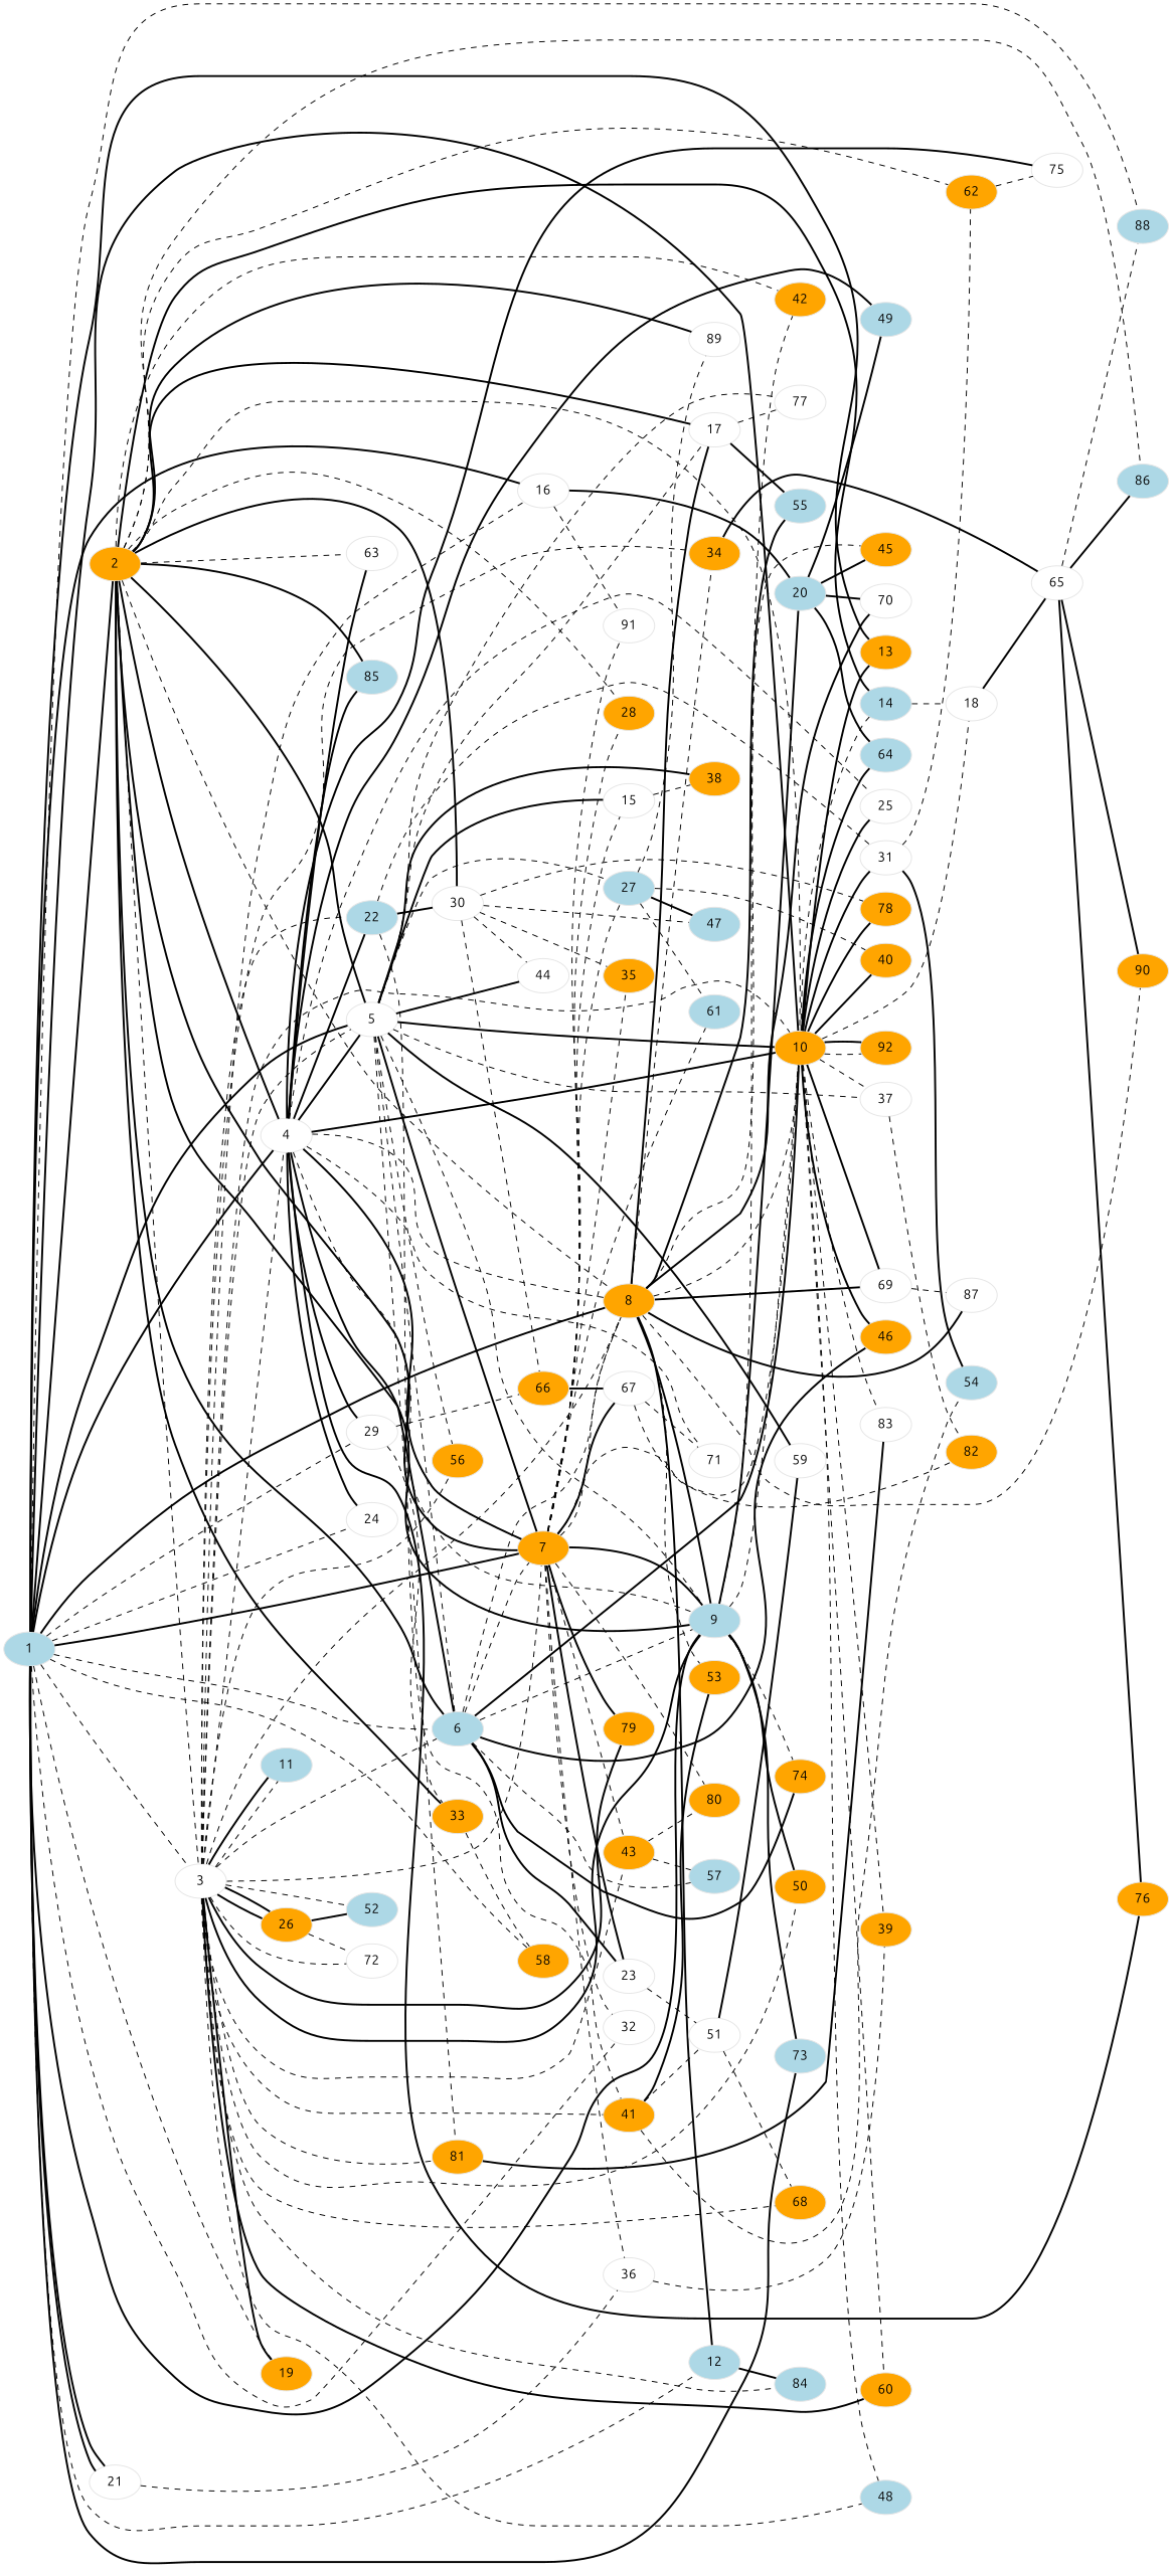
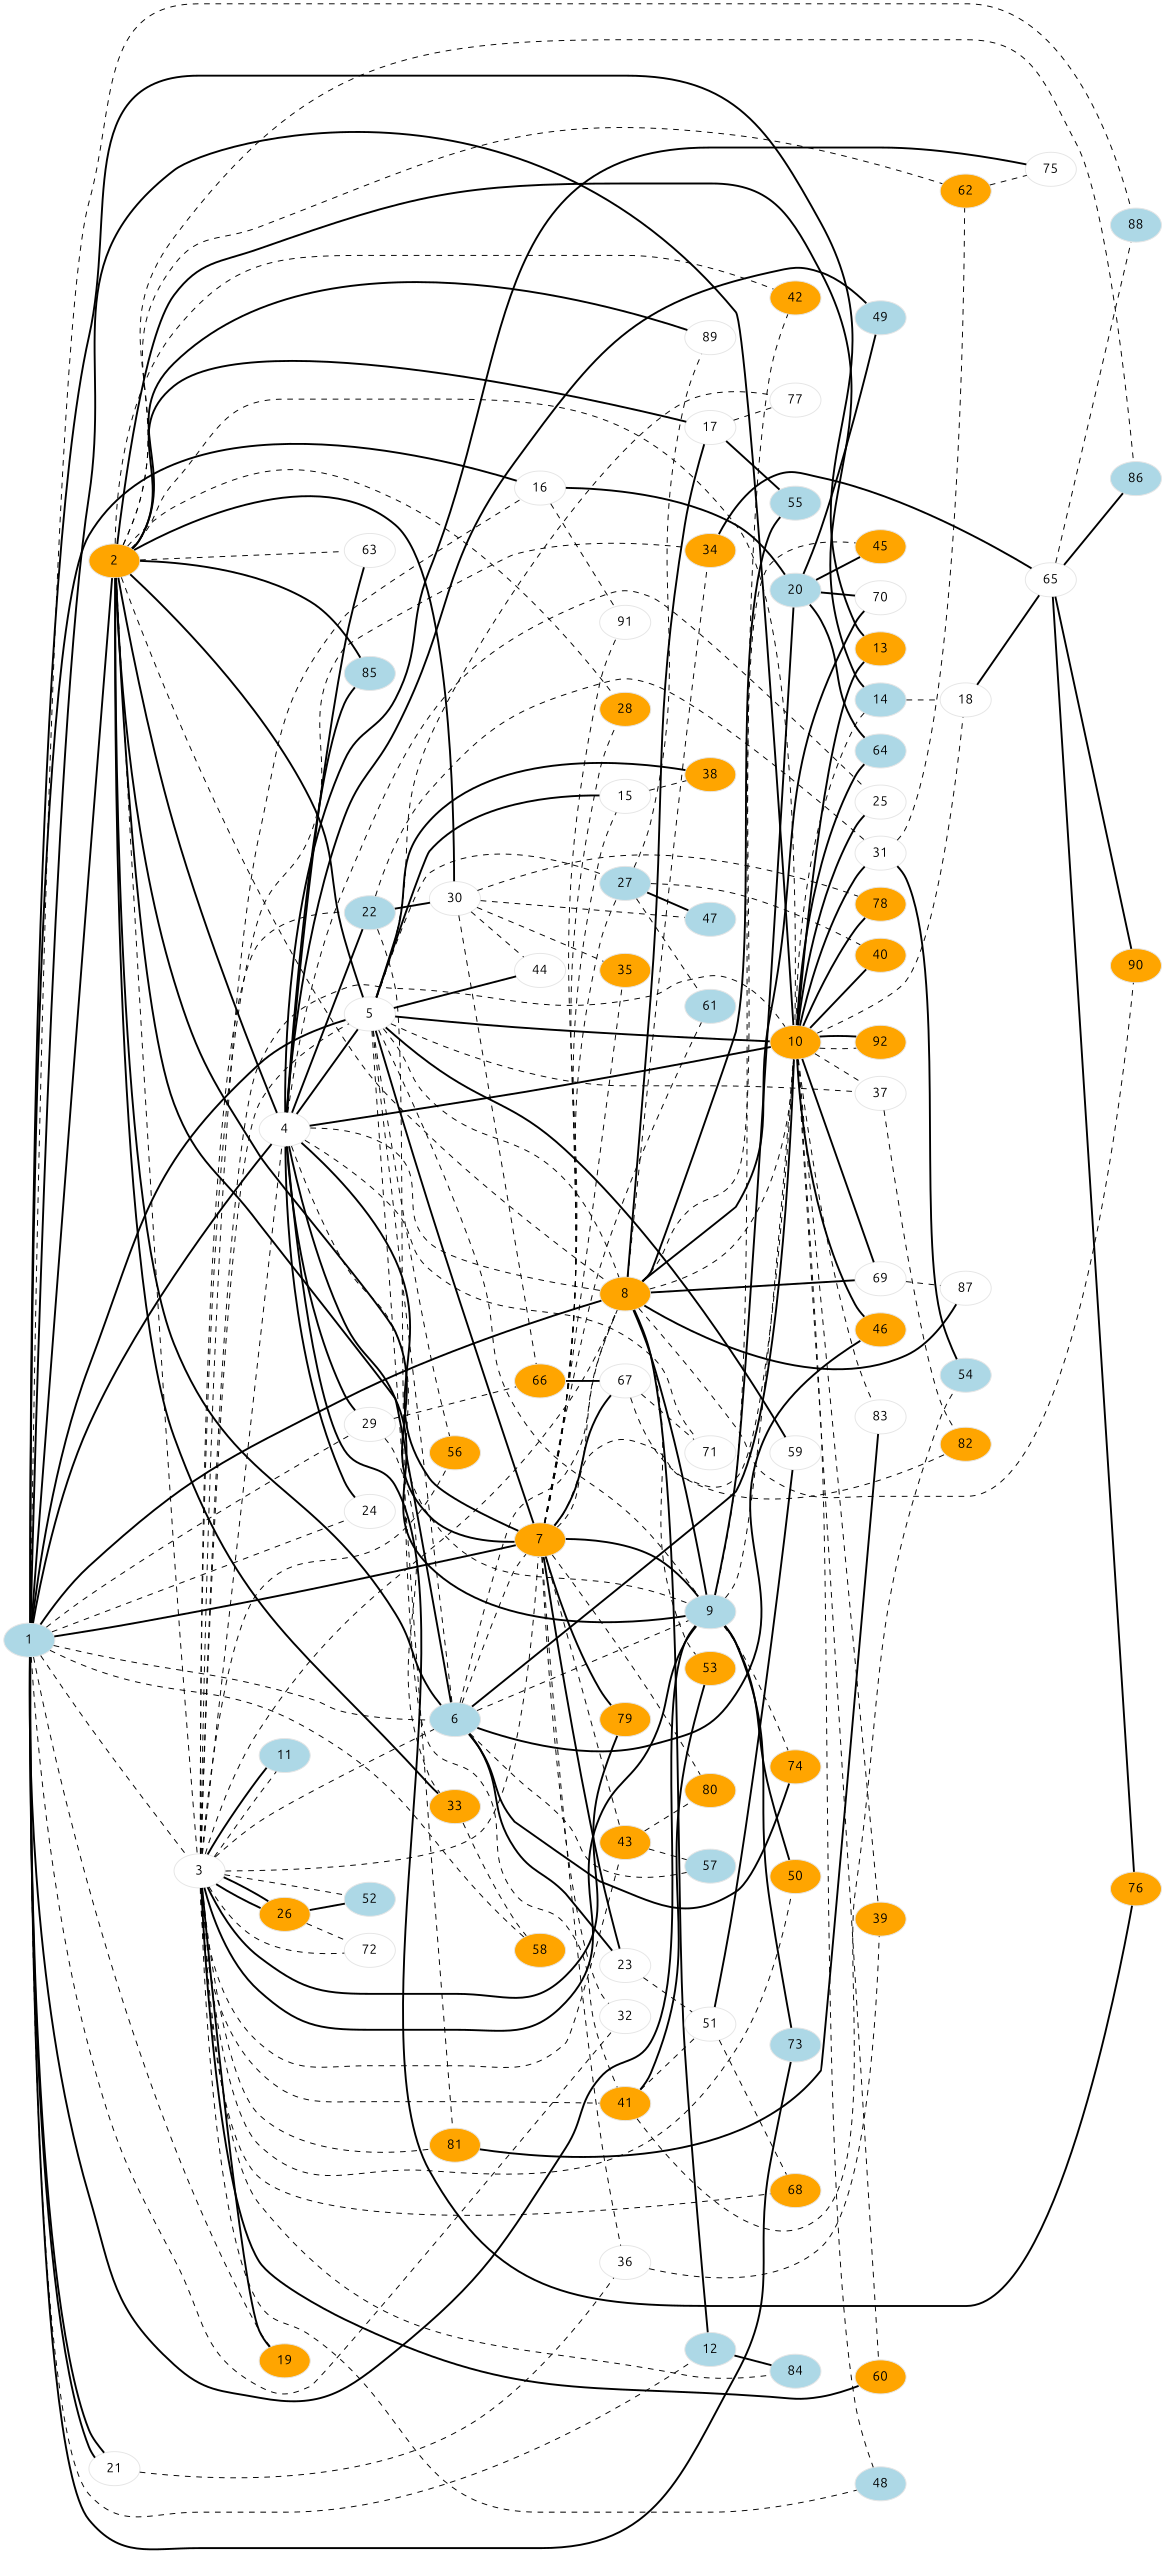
  graph {
    fontname=Ubuntu
    rankdir=LR
    node [color=gray90 fillcolor=orange fontname=Ubuntu style=filled]
    edge [fontname=Ubuntu style=dashed]
    1 [fillcolor=lightblue]
    2
    3 [fillcolor=white]
    4 [fillcolor=white]
    5 [fillcolor=white]
    6 [fillcolor=lightblue]
    7
    8
    9 [fillcolor=lightblue]
    10
    12 [fillcolor=lightblue]
    13
    16 [fillcolor=white]
    19
    21 [fillcolor=white]
    24 [fillcolor=white]
    29 [fillcolor=white]
    32 [fillcolor=white]
    58
    73 [fillcolor=lightblue]
    88 [fillcolor=lightblue]
    14 [fillcolor=lightblue]
    17 [fillcolor=white]
    28
    30 [fillcolor=white]
    33
    42
    62
    63 [fillcolor=white]
    85 [fillcolor=lightblue]
    86 [fillcolor=lightblue]
    89 [fillcolor=white]
    11 [fillcolor=lightblue]
    22 [fillcolor=lightblue]
    26
    34
    41
    43
    48 [fillcolor=lightblue]
    50
    52 [fillcolor=lightblue]
    56
    60
    68
    72 [fillcolor=white]
    79
    81
    84 [fillcolor=lightblue]
    25 [fillcolor=white]
    49 [fillcolor=lightblue]
    71 [fillcolor=white]
    75 [fillcolor=white]
    76
    15 [fillcolor=white]
    27 [fillcolor=lightblue]
    37 [fillcolor=white]
    38
    44 [fillcolor=white]
    59 [fillcolor=white]
    77 [fillcolor=white]
    23 [fillcolor=white]
    46
    57 [fillcolor=lightblue]
    74
    35
    36 [fillcolor=white]
    61 [fillcolor=lightblue]
    67 [fillcolor=white]
    80
    91 [fillcolor=white]
    45
    53
    55 [fillcolor=lightblue]
    69 [fillcolor=white]
    70 [fillcolor=white]
    87 [fillcolor=white]
    90
    20 [fillcolor=lightblue]
    18 [fillcolor=white]
    31 [fillcolor=white]
    39
    40
    64 [fillcolor=lightblue]
    78
    83 [fillcolor=white]
    92
    66
    47 [fillcolor=lightblue]
    65 [fillcolor=white]
    51 [fillcolor=white]
    54 [fillcolor=lightblue]
    82
    1 -- 2 [style=bold]
    1 -- 3
    1 -- 4 [style=bold]
    1 -- 5 [style=bold]
    1 -- 6
    1 -- 7 [style=bold]
    1 -- 8 [style=bold]
    1 -- 9 [style=bold]
    1 -- 10 [style=bold]
    1 -- 12
    1 -- 13 [style=bold]
    1 -- 16 [style=bold]
    1 -- 19
    1 -- 21 [style=bold]
    1 -- 21 [style=bold]
    1 -- 24
    1 -- 29
    1 -- 32
    1 -- 58
    1 -- 73 [style=bold]
    1 -- 88
    2 -- 3
    2 -- 4 [style=bold]
    2 -- 5 [style=bold]
    2 -- 6 [style=bold]
    2 -- 7 [style=bold]
    2 -- 8
    2 -- 9 [style=bold]
    2 -- 10
    2 -- 14 [style=bold]
    2 -- 17 [style=bold]
    2 -- 28
    2 -- 30 [style=bold]
    2 -- 33 [style=bold]
    2 -- 42
    2 -- 62
    2 -- 63
    2 -- 85 [style=bold]
    2 -- 86
    2 -- 89 [style=bold]
    3 -- 4
    3 -- 5
    3 -- 6
    3 -- 7
    3 -- 8
    3 -- 9 [style=bold]
    3 -- 10
    3 -- 16
    3 -- 19 [style=bold]
    3 -- 11
    3 -- 11 [style=bold]
    3 -- 22
    3 -- 26 [style=bold]
    3 -- 26 [style=bold]
    3 -- 34
    3 -- 41
    3 -- 43
    3 -- 48
    3 -- 50
    3 -- 52
    3 -- 56
    3 -- 60 [style=bold]
    3 -- 68
    3 -- 72
    3 -- 79 [style=bold]
    3 -- 81
    3 -- 84
    4 -- 5 [style=bold]
    4 -- 6 [style=bold]
    4 -- 7 [style=bold]
    4 -- 8
    4 -- 9
    4 -- 10 [style=bold]
    4 -- 24 [style=bold]
    4 -- 29 [style=bold]
    4 -- 63 [style=bold]
    4 -- 85 [style=bold]
    4 -- 22 [style=bold]
    4 -- 25
    4 -- 49 [style=bold]
    4 -- 71
    4 -- 75 [style=bold]
    4 -- 76 [style=bold]
    5 -- 6
    5 -- 7 [style=bold]
-   5 -- 17
+   5 -- 8
    5 -- 9
    5 -- 10 [style=bold]
    5 -- 56
    5 -- 81
    5 -- 15 [style=bold]
    5 -- 27
    5 -- 37
    5 -- 38 [style=bold]
    5 -- 44 [style=bold]
    5 -- 59 [style=bold]
    5 -- 77
    6 -- 7
    6 -- 8
    6 -- 9
    6 -- 10 [style=bold]
    6 -- 23 [style=bold]
    6 -- 46 [style=bold]
    6 -- 57
    6 -- 74 [style=bold]
    7 -- 8
    7 -- 9 [style=bold]
    7 -- 10
    7 -- 32
    7 -- 28
    7 -- 43
    7 -- 79 [style=bold]
    7 -- 15
    7 -- 27
    7 -- 23 [style=bold]
    7 -- 35
    7 -- 36
    7 -- 61
    7 -- 67 [style=bold]
    7 -- 80
    7 -- 91
    8 -- 9 [style=bold]
    8 -- 10
    8 -- 12 [style=bold]
    8 -- 17 [style=bold]
    8 -- 34
    8 -- 45
    8 -- 53
    8 -- 55 [style=bold]
    8 -- 69 [style=bold]
    8 -- 70 [style=bold]
    8 -- 87 [style=bold]
    8 -- 90
    9 -- 10
    9 -- 73 [style=bold]
    9 -- 42
    9 -- 50 [style=bold]
    9 -- 74
    9 -- 20 [style=bold]
    10 -- 13 [style=bold]
    10 -- 14
    10 -- 48
    10 -- 60
    10 -- 25 [style=bold]
    10 -- 37
    10 -- 46 [style=bold]
    10 -- 69 [style=bold]
    10 -- 18
    10 -- 31 [style=bold]
    10 -- 39
    10 -- 40 [style=bold]
    10 -- 64 [style=bold]
    10 -- 78 [style=bold]
    10 -- 83
    10 -- 92
    10 -- 92 [style=bold]
    12 -- 84 [style=bold]
    16 -- 91
    16 -- 20 [style=bold]
    21 -- 36
    29 -- 33
    29 -- 66
    14 -- 18
    17 -- 77
    17 -- 55 [style=bold]
    30 -- 44
    30 -- 35
    30 -- 78
    30 -- 66
    30 -- 47
    33 -- 58
    62 -- 75
    22 -- 30 [style=bold]
    22 -- 41
    22 -- 31
    26 -- 52 [style=bold]
    26 -- 72
    34 -- 65 [style=bold]
    41 -- 53 [style=bold]
    41 -- 51
    41 -- 54
    43 -- 57
    43 -- 80
    81 -- 83 [style=bold]
    15 -- 38
    27 -- 89
    27 -- 61
    27 -- 40
    27 -- 47 [style=bold]
    37 -- 82
    23 -- 51
    36 -- 39
    67 -- 71
    67 -- 82
    69 -- 87
    20 -- 49 [style=bold]
    20 -- 45 [style=bold]
    20 -- 70 [style=bold]
    20 -- 64 [style=bold]
    18 -- 65 [style=bold]
    31 -- 62
    31 -- 54 [style=bold]
    66 -- 67 [style=bold]
    65 -- 88
    65 -- 86 [style=bold]
    65 -- 76 [style=bold]
    65 -- 90 [style=bold]
    51 -- 68
    51 -- 59 [style=bold]
  }
